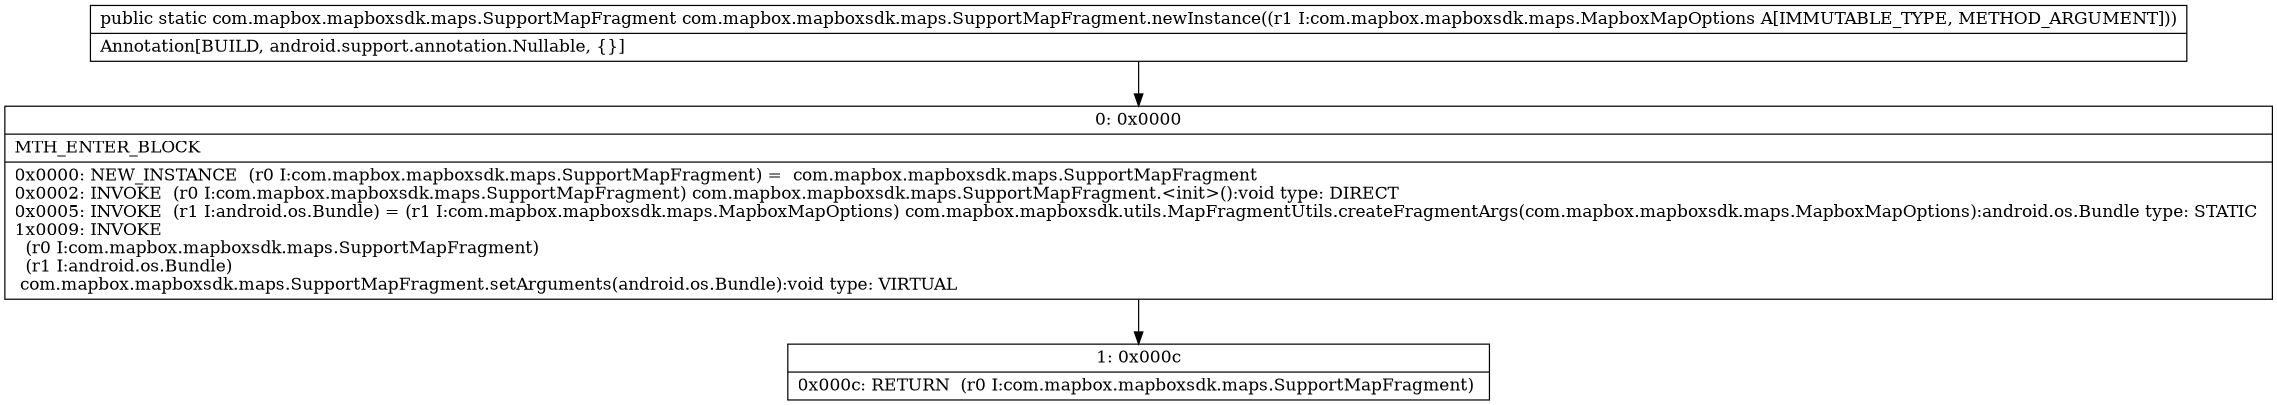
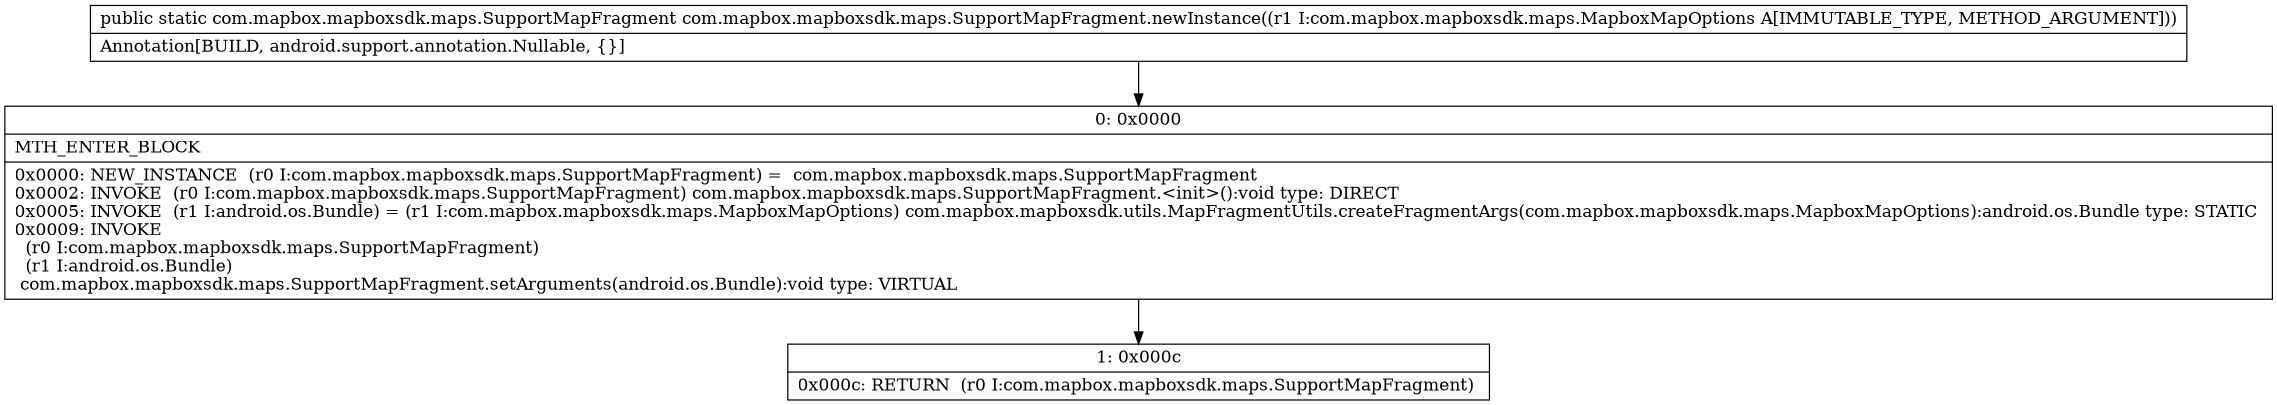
  digraph {
    node [shape=record]
-   n1 [label="{0\:\ 0x0000|MTH_ENTER_BLOCK\l|0x0000: NEW_INSTANCE  (r0 I:com.mapbox.mapboxsdk.maps.SupportMapFragment) =  com.mapbox.mapboxsdk.maps.SupportMapFragment \l0x0002: INVOKE  (r0 I:com.mapbox.mapboxsdk.maps.SupportMapFragment) com.mapbox.mapboxsdk.maps.SupportMapFragment.\<init\>():void type: DIRECT \l0x0005: INVOKE  (r1 I:android.os.Bundle) = (r1 I:com.mapbox.mapboxsdk.maps.MapboxMapOptions) com.mapbox.mapboxsdk.utils.MapFragmentUtils.createFragmentArgs(com.mapbox.mapboxsdk.maps.MapboxMapOptions):android.os.Bundle type: STATIC \l1x0009: INVOKE  \l  (r0 I:com.mapbox.mapboxsdk.maps.SupportMapFragment)\l  (r1 I:android.os.Bundle)\l com.mapbox.mapboxsdk.maps.SupportMapFragment.setArguments(android.os.Bundle):void type: VIRTUAL \l}"]
+   n1 [label="{0\:\ 0x0000|MTH_ENTER_BLOCK\l|0x0000: NEW_INSTANCE  (r0 I:com.mapbox.mapboxsdk.maps.SupportMapFragment) =  com.mapbox.mapboxsdk.maps.SupportMapFragment \l0x0002: INVOKE  (r0 I:com.mapbox.mapboxsdk.maps.SupportMapFragment) com.mapbox.mapboxsdk.maps.SupportMapFragment.\<init\>():void type: DIRECT \l0x0005: INVOKE  (r1 I:android.os.Bundle) = (r1 I:com.mapbox.mapboxsdk.maps.MapboxMapOptions) com.mapbox.mapboxsdk.utils.MapFragmentUtils.createFragmentArgs(com.mapbox.mapboxsdk.maps.MapboxMapOptions):android.os.Bundle type: STATIC \l0x0009: INVOKE  \l  (r0 I:com.mapbox.mapboxsdk.maps.SupportMapFragment)\l  (r1 I:android.os.Bundle)\l com.mapbox.mapboxsdk.maps.SupportMapFragment.setArguments(android.os.Bundle):void type: VIRTUAL \l}"]
    n2 [label="{1\:\ 0x000c|0x000c: RETURN  (r0 I:com.mapbox.mapboxsdk.maps.SupportMapFragment) \l}"]
    n3 [label="{public static com.mapbox.mapboxsdk.maps.SupportMapFragment com.mapbox.mapboxsdk.maps.SupportMapFragment.newInstance((r1 I:com.mapbox.mapboxsdk.maps.MapboxMapOptions A[IMMUTABLE_TYPE, METHOD_ARGUMENT]))  | Annotation[BUILD, android.support.annotation.Nullable, \{\}]\l}"]
    n1 -> n2
    n3 -> n1
  }
